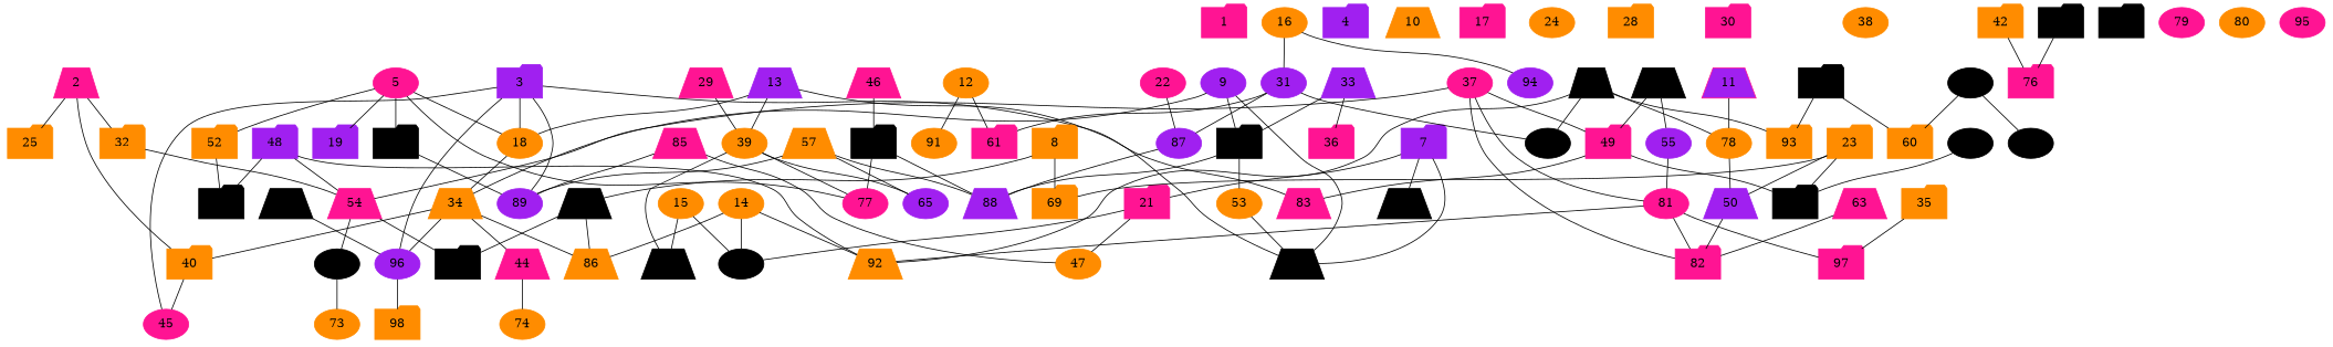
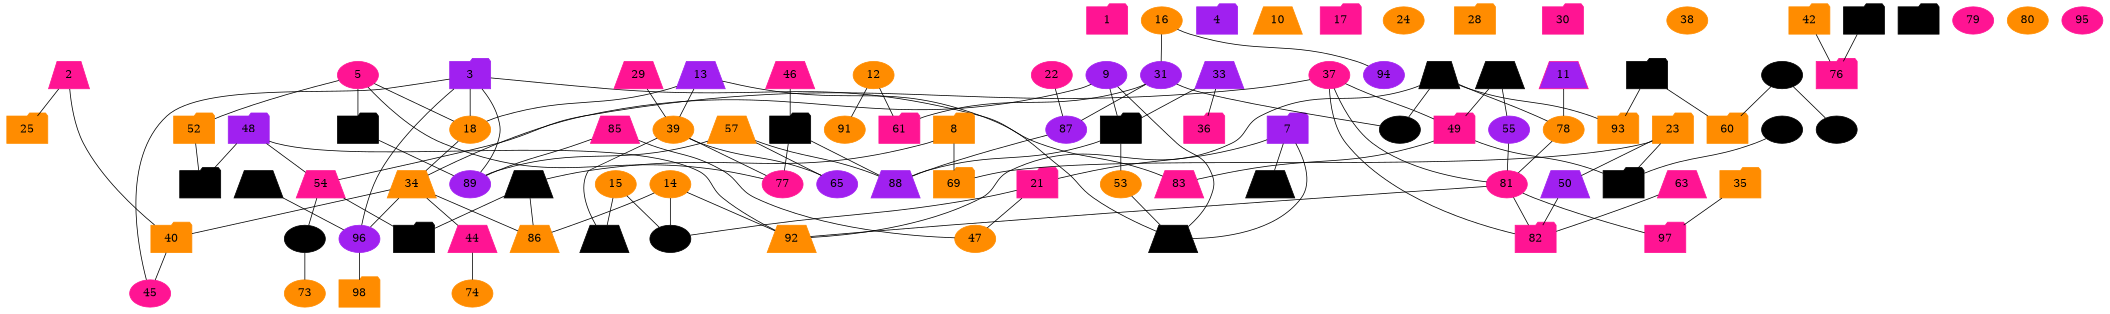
  graph {
    node [color=darkorange shape=folder style=filled]
    1 [color=deeppink]
    2 [color=deeppink shape=trapezium]
    25
-   32
    40
    54 [color=deeppink shape=trapezium]
    45 [color=deeppink shape=ellipse]
    3 [color=purple]
    18 [shape=ellipse]
    83 [color=deeppink shape=trapezium]
    89 [color=purple shape=ellipse]
    96 [color=purple shape=ellipse]
    34 [shape=trapezium]
    98
    4 [color=purple]
    5 [color=deeppink shape=ellipse]
-   19 [color=purple]
    52
    59 [color=black]
    77 [color=deeppink shape=ellipse]
    64 [color=black]
    6 [color=black shape=trapezium]
    58 [color=black shape=ellipse]
    78 [shape=ellipse]
    92 [shape=trapezium]
    93
    81 [color=deeppink shape=ellipse]
    7 [color=purple]
    21 [color=deeppink]
    43 [color=black shape=trapezium]
    67 [color=black shape=trapezium]
    72 [color=black shape=ellipse]
    47 [shape=ellipse]
    8
    69
    84 [color=black shape=trapezium]
    14 [shape=ellipse]
    86 [shape=trapezium]
    90 [color=black]
    9 [color=purple shape=ellipse]
    51 [color=black]
    44 [color=deeppink shape=trapezium]
    53 [shape=ellipse]
    88 [color=purple shape=trapezium]
    10 [shape=trapezium]
    11 [color=deeppink fillcolor=purple shape=trapezium]
    12 [shape=ellipse]
    61 [color=deeppink]
    91 [shape=ellipse]
    13 [color=purple shape=trapezium]
    39 [shape=ellipse]
    41 [color=black shape=trapezium]
    65 [color=purple shape=ellipse]
    15 [shape=ellipse]
    50 [color=purple shape=trapezium]
    82 [color=deeppink]
    16 [shape=ellipse]
    31 [color=purple shape=ellipse]
    94 [color=purple shape=ellipse]
    87 [color=purple shape=ellipse]
    17 [color=deeppink]
    20 [color=black]
    60
    22 [color=deeppink shape=ellipse]
    23
    66 [color=black]
    24 [shape=ellipse]
    26 [color=black shape=trapezium]
    49 [color=deeppink]
    55 [color=purple shape=ellipse]
    27 [color=black shape=ellipse]
    28
    29 [color=deeppink shape=trapezium]
    30 [color=deeppink]
    68 [color=black shape=ellipse]
    33 [color=purple shape=trapezium]
    36 [color=deeppink]
    74 [shape=ellipse]
    97 [color=deeppink]
    35
    37 [color=deeppink shape=ellipse]
    38 [shape=ellipse]
    76 [color=deeppink]
    42
    46 [color=deeppink shape=trapezium]
    70 [color=black]
    48 [color=purple]
    73 [shape=ellipse]
    56 [color=black shape=ellipse]
    99 [color=black shape=ellipse]
    57 [shape=trapezium]
    62 [color=black shape=trapezium]
    63 [color=deeppink shape=trapezium]
    71 [color=black]
    75 [color=black]
    79 [color=deeppink shape=ellipse]
    80 [shape=ellipse]
    85 [color=deeppink shape=trapezium]
    95 [color=deeppink shape=ellipse]
    2 -- 25
-   2 -- 32
    2 -- 40
-   32 -- 54
    40 -- 45
    54 -- 90
    54 -- 68
    3 -- 45
    3 -- 18
    3 -- 83
    3 -- 89
    3 -- 96
    18 -- 34
    96 -- 98
    34 -- 40
    34 -- 96
    34 -- 86
    34 -- 44
    5 -- 18
-   5 -- 19
    5 -- 52
    5 -- 59
    5 -- 77
    52 -- 64
    59 -- 89
    6 -- 58
    6 -- 78
    6 -- 92
    6 -- 93
-   78 -- 50
+   78 -- 81
    81 -- 92
    81 -- 82
    81 -- 97
    7 -- 21
    7 -- 43
    7 -- 67
    21 -- 72
    21 -- 47
    8 -- 69
    8 -- 84
    84 -- 86
    84 -- 90
    14 -- 92
    14 -- 72
    14 -- 86
    9 -- 34
    9 -- 67
    9 -- 51
    51 -- 53
    51 -- 88
    44 -- 74
    53 -- 67
    11 -- 78
    12 -- 61
    12 -- 91
    13 -- 18
    13 -- 67
    13 -- 39
    39 -- 77
    39 -- 41
    39 -- 65
    15 -- 72
    15 -- 41
    50 -- 82
    16 -- 31
    16 -- 94
    31 -- 58
    31 -- 61
    31 -- 87
    87 -- 88
    20 -- 93
    20 -- 60
    22 -- 87
    23 -- 69
    23 -- 50
    23 -- 66
    26 -- 49
    26 -- 55
    49 -- 83
    49 -- 66
    55 -- 81
    27 -- 66
    29 -- 39
    68 -- 73
    33 -- 51
    33 -- 36
    35 -- 97
    37 -- 54
    37 -- 81
    37 -- 82
    37 -- 49
    42 -- 76
    46 -- 70
    70 -- 77
    70 -- 88
    48 -- 54
    48 -- 64
    48 -- 92
    56 -- 60
    56 -- 99
    57 -- 89
    57 -- 88
    57 -- 65
    62 -- 96
    63 -- 82
    71 -- 76
    85 -- 89
    85 -- 47
  }
